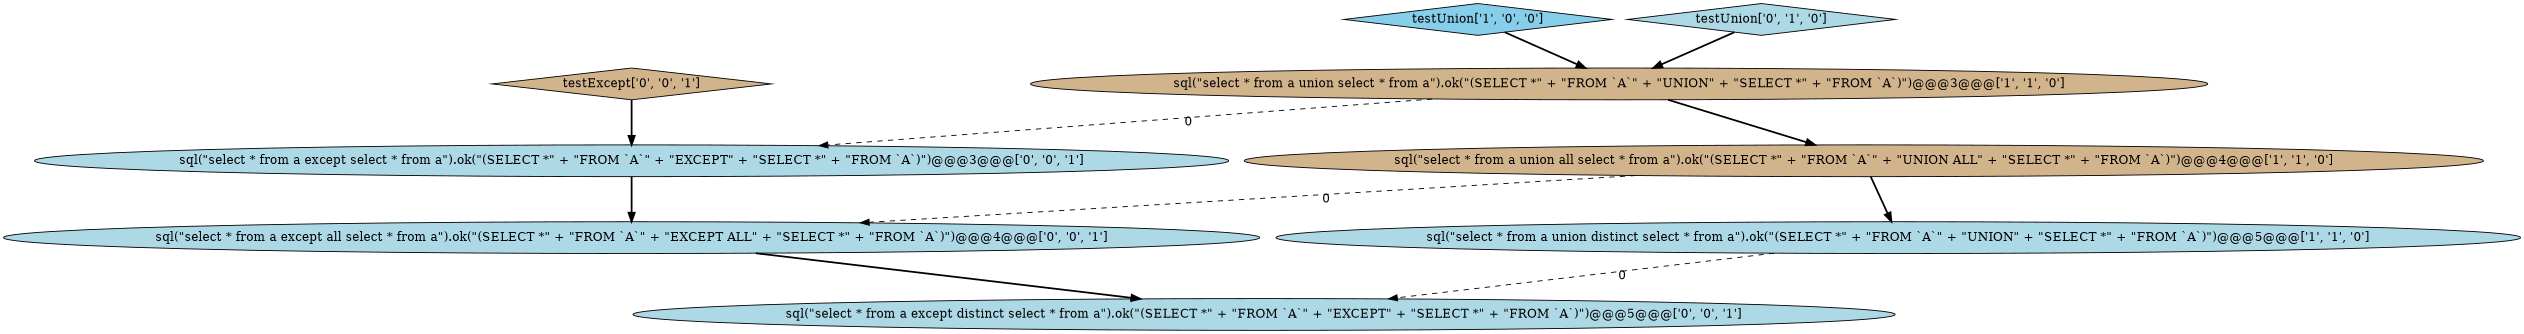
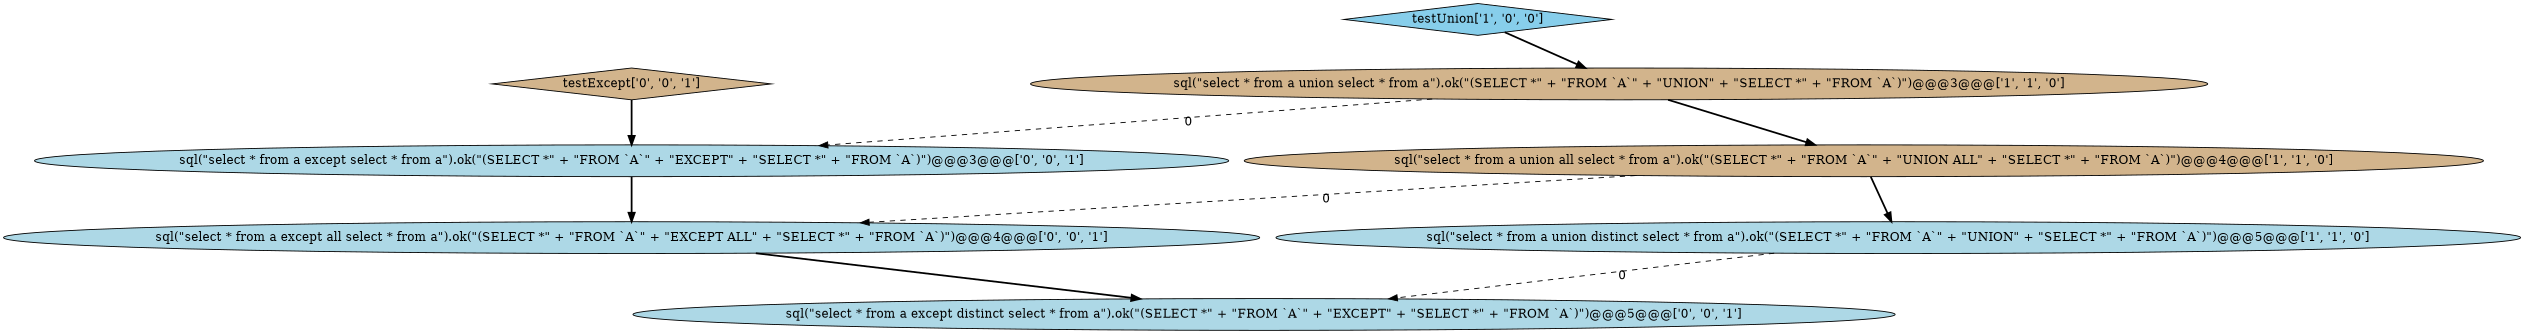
  digraph {
    node [fillcolor=lightblue shape=ellipse style=filled]
    edge [style=bold]
    n1 [label="sql(\"select * from a except select * from a\").ok(\"(SELECT *\" + \"FROM `A`\" + \"EXCEPT\" + \"SELECT *\" + \"FROM `A`)\")@@@3@@@['0', '0', '1']"]
    n2 [label="sql(\"select * from a except all select * from a\").ok(\"(SELECT *\" + \"FROM `A`\" + \"EXCEPT ALL\" + \"SELECT *\" + \"FROM `A`)\")@@@4@@@['0', '0', '1']"]
    n3 [label="sql(\"select * from a union distinct select * from a\").ok(\"(SELECT *\" + \"FROM `A`\" + \"UNION\" + \"SELECT *\" + \"FROM `A`)\")@@@5@@@['1', '1', '0']"]
    n4 [label="sql(\"select * from a except distinct select * from a\").ok(\"(SELECT *\" + \"FROM `A`\" + \"EXCEPT\" + \"SELECT *\" + \"FROM `A`)\")@@@5@@@['0', '0', '1']"]
    n5 [fillcolor=skyblue label="testUnion['1', '0', '0']" shape=diamond]
    n6 [fillcolor=tan label="sql(\"select * from a union select * from a\").ok(\"(SELECT *\" + \"FROM `A`\" + \"UNION\" + \"SELECT *\" + \"FROM `A`)\")@@@3@@@['1', '1', '0']"]
-   n7 [label="testUnion['0', '1', '0']" shape=diamond]
    n8 [fillcolor=tan label="sql(\"select * from a union all select * from a\").ok(\"(SELECT *\" + \"FROM `A`\" + \"UNION ALL\" + \"SELECT *\" + \"FROM `A`)\")@@@4@@@['1', '1', '0']"]
    n9 [fillcolor=tan label="testExcept['0', '0', '1']" shape=diamond]
    n1 -> n2
    n2 -> n4
    n3 -> n4 [label=0 style=dashed]
    n5 -> n6
    n6 -> n1 [label=0 style=dashed]
    n6 -> n8
-   n7 -> n6
    n8 -> n2 [label=0 style=dashed]
    n8 -> n3
    n9 -> n1
  }
